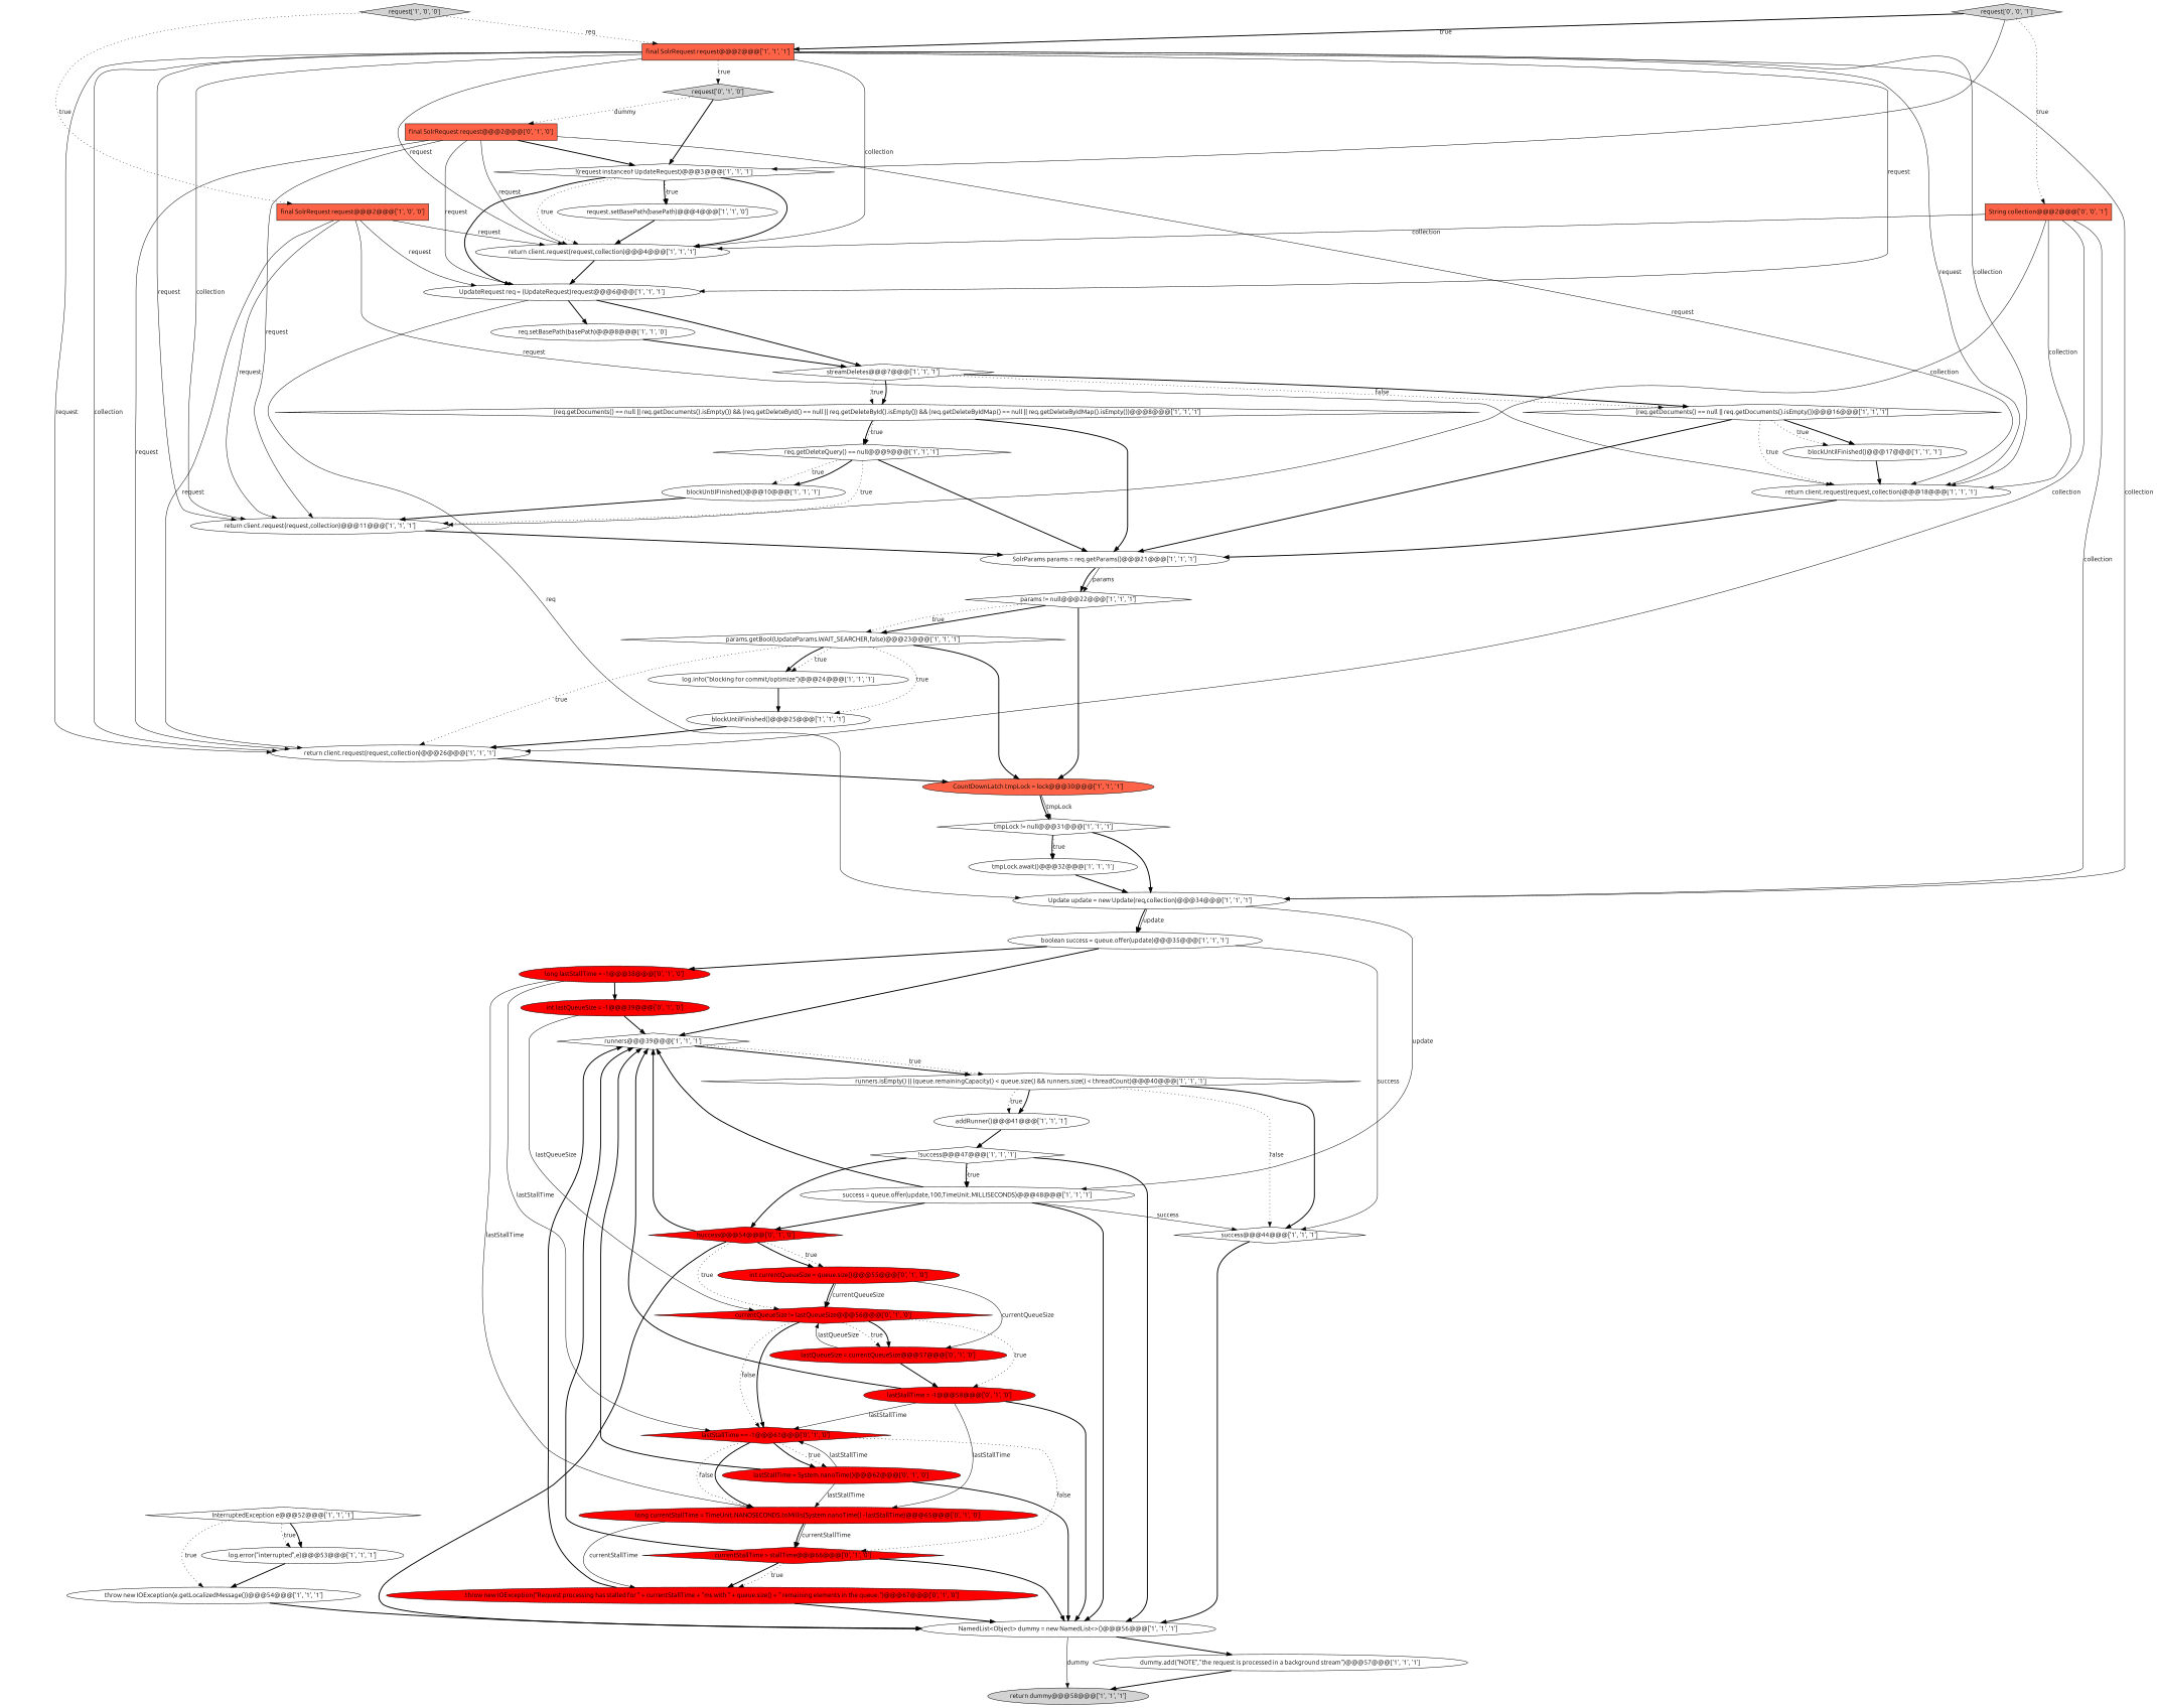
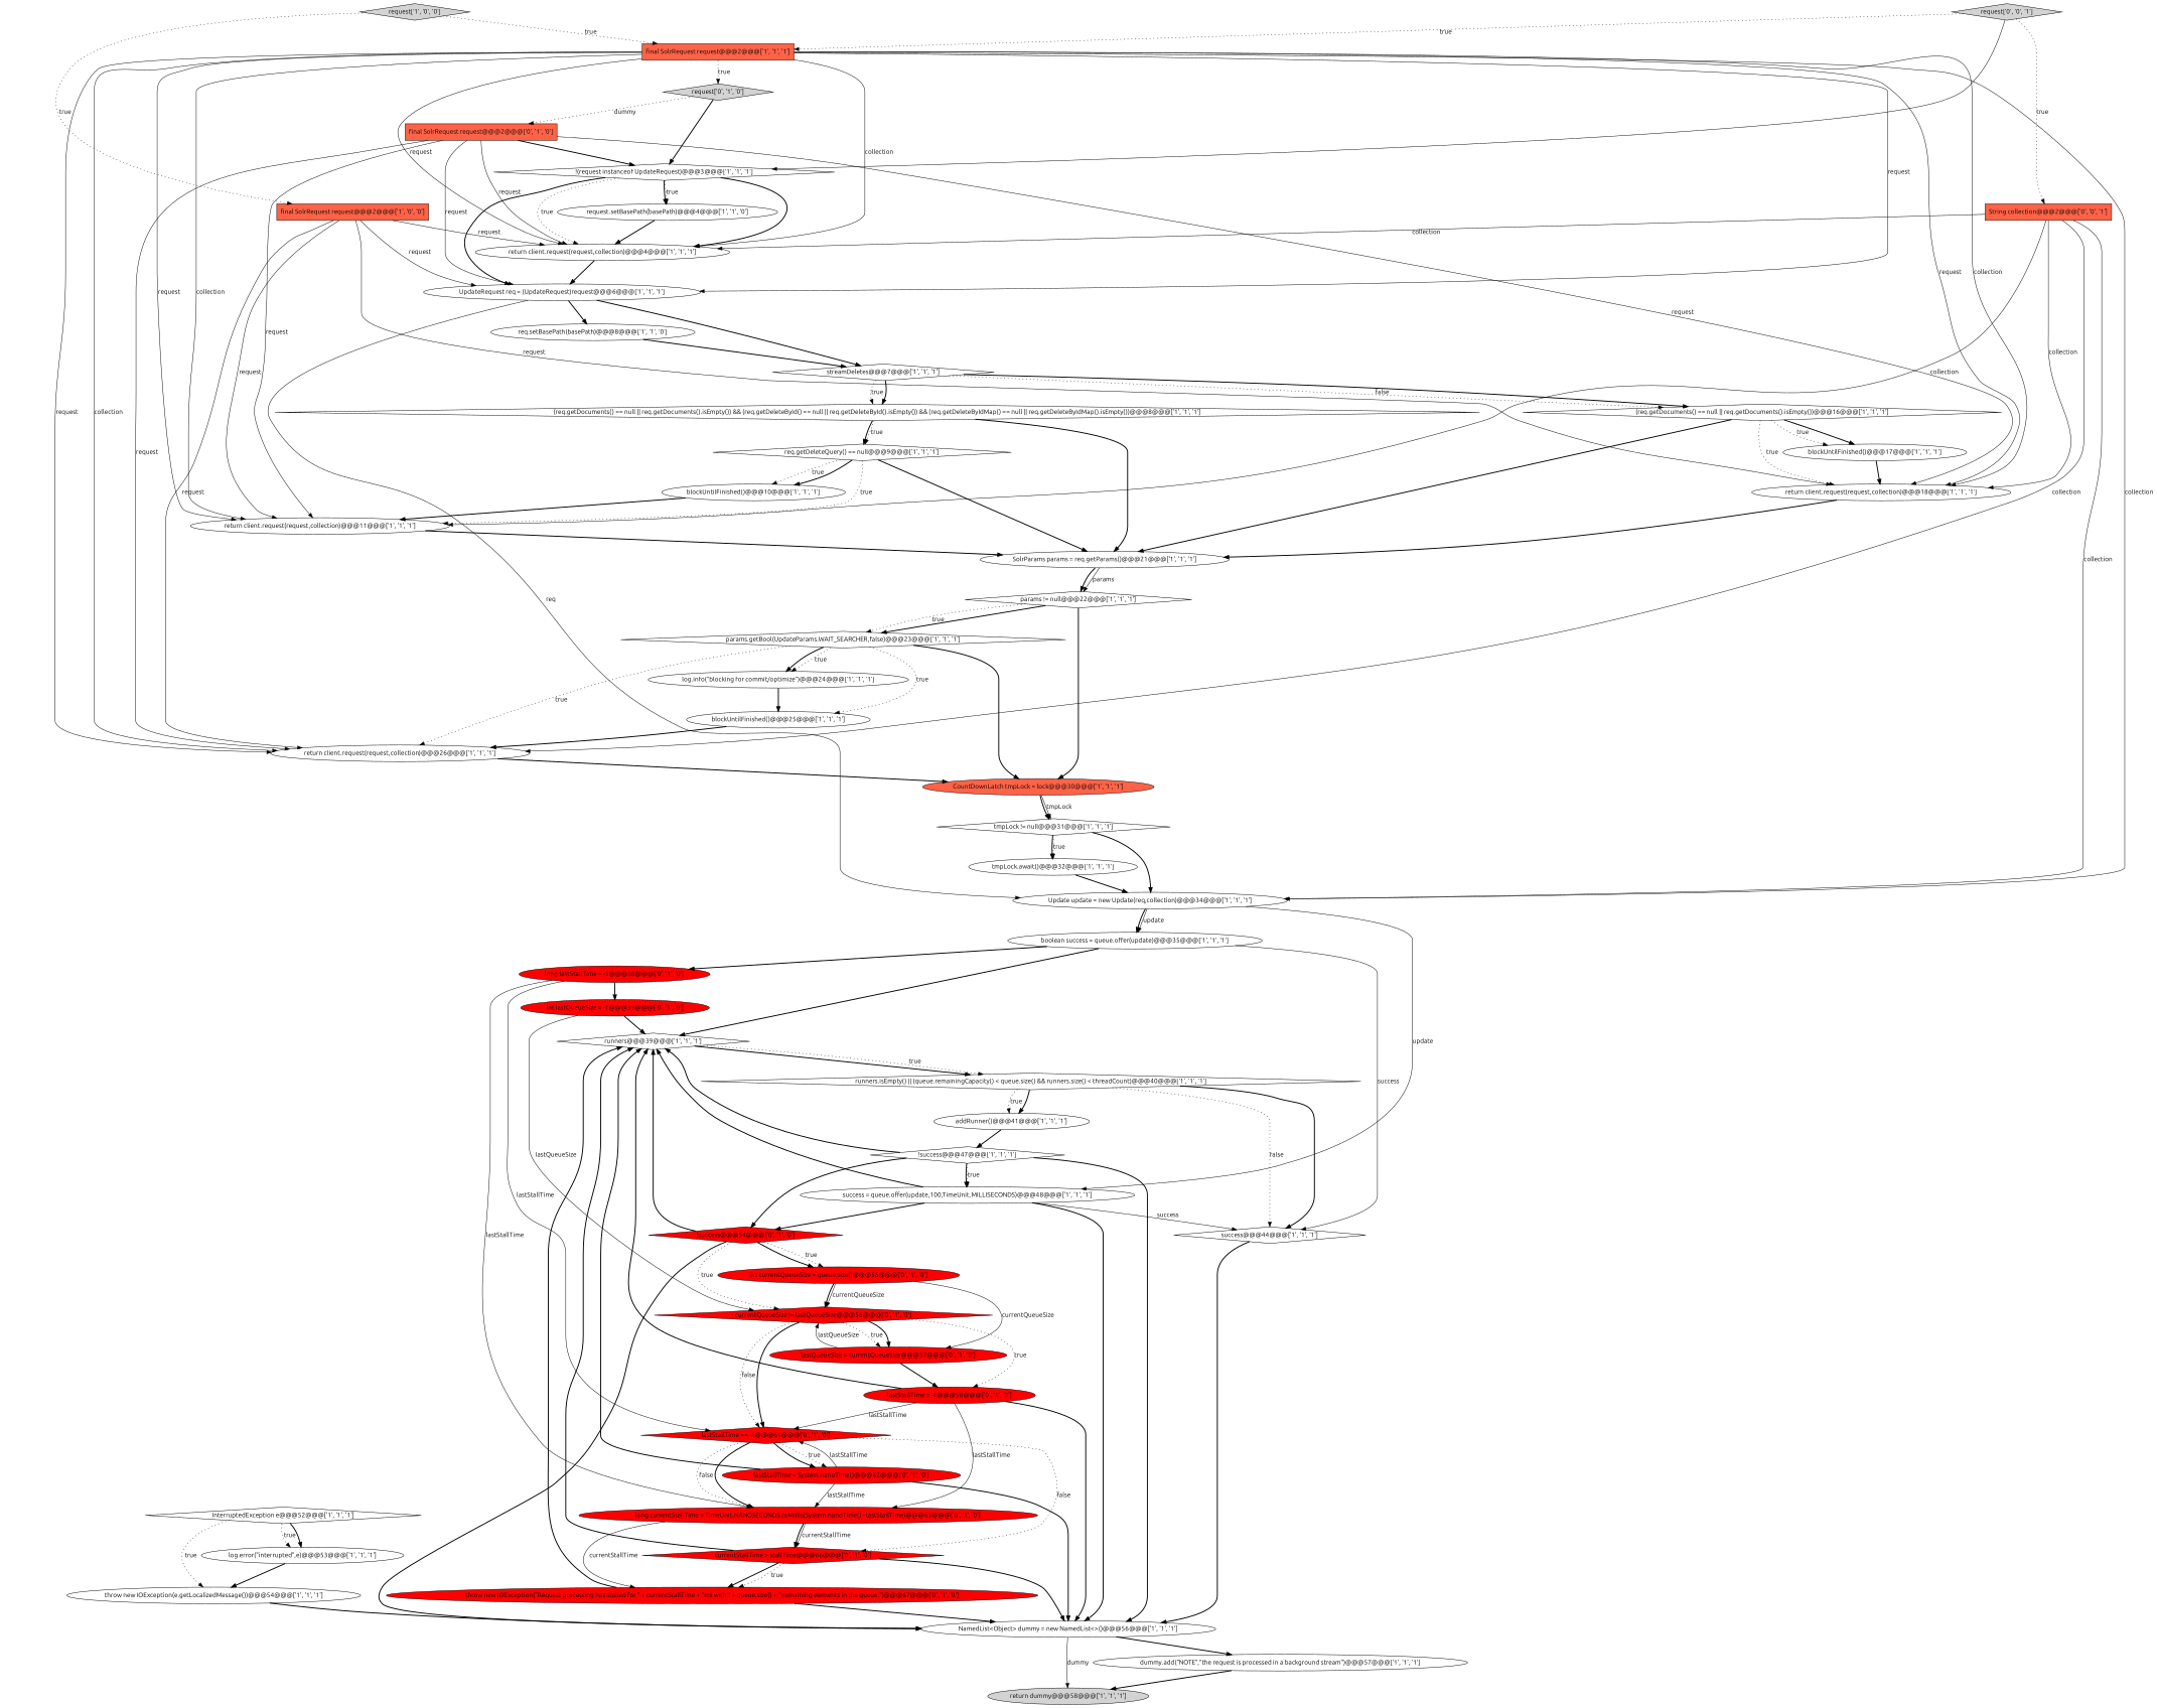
  digraph {
    fontname=Ubuntu
    node [fillcolor=white fontname=Ubuntu shape=ellipse style=filled]
    edge [fontname=Ubuntu style=bold]
    n1 [fillcolor=lightgray label="request['0', '1', '0']" shape=diamond]
    n2 [fillcolor=tomato label="final SolrRequest request@@@2@@@['0', '1', '0']" shape=box]
    n3 [label="!(request instanceof UpdateRequest)@@@3@@@['1', '1', '1']" shape=diamond]
    n4 [fillcolor=tomato label="final SolrRequest request@@@2@@@['1', '1', '1']" shape=box]
    n5 [label="return client.request(request,collection)@@@11@@@['1', '1', '1']"]
    n6 [label="Update update = new Update(req,collection)@@@34@@@['1', '1', '1']"]
    n7 [label="return client.request(request,collection)@@@26@@@['1', '1', '1']"]
    n8 [label="UpdateRequest req = (UpdateRequest)request@@@6@@@['1', '1', '1']"]
    n9 [label="return client.request(request,collection)@@@18@@@['1', '1', '1']"]
    n10 [label="return client.request(request,collection)@@@4@@@['1', '1', '1']"]
    n11 [label="request.setBasePath(basePath)@@@4@@@['1', '1', '0']"]
    n12 [label="SolrParams params = req.getParams()@@@21@@@['1', '1', '1']"]
    n13 [label="params != null@@@22@@@['1', '1', '1']" shape=diamond]
    n14 [label="tmpLock.await()@@@32@@@['1', '1', '1']"]
    n15 [label="boolean success = queue.offer(update)@@@35@@@['1', '1', '1']"]
    n16 [label="success = queue.offer(update,100,TimeUnit.MILLISECONDS)@@@48@@@['1', '1', '1']"]
    n17 [label="addRunner()@@@41@@@['1', '1', '1']"]
    n18 [label="!success@@@47@@@['1', '1', '1']" shape=diamond]
    n19 [label="runners@@@39@@@['1', '1', '1']" shape=diamond]
    n20 [label="NamedList<Object> dummy = new NamedList<>()@@@56@@@['1', '1', '1']"]
    n21 [fillcolor=red label="!success@@@54@@@['0', '1', '0']" shape=diamond]
    n22 [label="tmpLock != null@@@31@@@['1', '1', '1']" shape=diamond]
    n23 [label="params.getBool(UpdateParams.WAIT_SEARCHER,false)@@@23@@@['1', '1', '1']" shape=diamond]
    n24 [fillcolor=tomato label="CountDownLatch tmpLock = lock@@@30@@@['1', '1', '1']"]
    n25 [label="log.info(\"blocking for commit/optimize\")@@@24@@@['1', '1', '1']"]
    n26 [label="blockUntilFinished()@@@25@@@['1', '1', '1']"]
    n27 [label="success@@@44@@@['1', '1', '1']" shape=diamond]
    n28 [fillcolor=red label="long lastStallTime = -1@@@38@@@['0', '1', '0']"]
    n29 [fillcolor=red label="lastStallTime == -1@@@61@@@['0', '1', '0']" shape=diamond]
    n30 [fillcolor=red label="long currentStallTime = TimeUnit.NANOSECONDS.toMillis(System.nanoTime() - lastStallTime)@@@65@@@['0', '1', '0']"]
    n31 [fillcolor=red label="int lastQueueSize = -1@@@39@@@['0', '1', '0']"]
    n32 [label="runners.isEmpty() || (queue.remainingCapacity() < queue.size() && runners.size() < threadCount)@@@40@@@['1', '1', '1']" shape=diamond]
    n33 [fillcolor=red label="lastStallTime = System.nanoTime()@@@62@@@['0', '1', '0']"]
    n34 [fillcolor=red label="currentStallTime > stallTime@@@66@@@['0', '1', '0']" shape=diamond]
    n35 [fillcolor=red label="throw new IOException(\"Request processing has stalled for \" + currentStallTime + \"ms with \" + queue.size() + \" remaining elements in the queue.\")@@@67@@@['0', '1', '0']"]
    n36 [fillcolor=lightgray label="return dummy@@@58@@@['1', '1', '1']"]
    n37 [label="dummy.add(\"NOTE\",\"the request is processed in a background stream\")@@@57@@@['1', '1', '1']"]
    n38 [fillcolor=red label="int currentQueueSize = queue.size()@@@55@@@['0', '1', '0']"]
    n39 [fillcolor=red label="currentQueueSize != lastQueueSize@@@56@@@['0', '1', '0']" shape=diamond]
    n40 [fillcolor=red label="lastQueueSize = currentQueueSize@@@57@@@['0', '1', '0']"]
    n41 [fillcolor=red label="lastStallTime = -1@@@58@@@['0', '1', '0']"]
    n42 [fillcolor=lightgray label="request['1', '0', '0']" shape=diamond]
    n43 [fillcolor=tomato label="final SolrRequest request@@@2@@@['1', '0', '0']" shape=box]
    n44 [label="req.setBasePath(basePath)@@@8@@@['1', '1', '0']"]
    n45 [label="streamDeletes@@@7@@@['1', '1', '1']" shape=diamond]
    n46 [label="(req.getDocuments() == null || req.getDocuments().isEmpty())@@@16@@@['1', '1', '1']" shape=diamond]
    n47 [label="(req.getDocuments() == null || req.getDocuments().isEmpty()) && (req.getDeleteById() == null || req.getDeleteById().isEmpty()) && (req.getDeleteByIdMap() == null || req.getDeleteByIdMap().isEmpty())@@@8@@@['1', '1', '1']" shape=diamond]
    n48 [label="req.getDeleteQuery() == null@@@9@@@['1', '1', '1']" shape=diamond]
    n49 [label="blockUntilFinished()@@@10@@@['1', '1', '1']"]
    n50 [label="blockUntilFinished()@@@17@@@['1', '1', '1']"]
    n51 [label="log.error(\"interrupted\",e)@@@53@@@['1', '1', '1']"]
    n52 [label="throw new IOException(e.getLocalizedMessage())@@@54@@@['1', '1', '1']"]
    n53 [fillcolor=tomato label="String collection@@@2@@@['0', '0', '1']" shape=box]
    n54 [label="InterruptedException e@@@52@@@['1', '1', '1']" shape=diamond]
    n55 [fillcolor=lightgray label="request['0', '0', '1']" shape=diamond]
    n1 -> n2 [label=dummy style=dotted]
    n1 -> n3
    n2 -> n3
    n2 -> n5 [label=request style=solid]
    n2 -> n7 [label=request style=solid]
    n2 -> n8 [label=request style=solid]
    n2 -> n9 [label=request style=solid]
    n2 -> n10 [label=request style=solid]
    n3 -> n8
    n3 -> n10
    n3 -> n10 [label=true style=dotted]
    n3 -> n11
    n3 -> n11 [label=true style=dotted]
    n4 -> n1 [label=true style=dotted]
    n4 -> n5 [label=request style=solid]
    n4 -> n5 [label=collection style=solid]
    n4 -> n6 [label=collection style=solid]
    n4 -> n7 [label=collection style=solid]
    n4 -> n7 [label=request style=solid]
    n4 -> n8 [label=request style=solid]
    n4 -> n9 [label=request style=solid]
    n4 -> n9 [label=collection style=solid]
    n4 -> n10 [label=request style=solid]
    n4 -> n10 [label=collection style=solid]
    n5 -> n12
    n6 -> n15
    n6 -> n15 [label=update style=solid]
    n6 -> n16 [label=update style=solid]
    n7 -> n24
    n8 -> n6 [label=req style=solid]
    n8 -> n44
    n8 -> n45
    n9 -> n12
    n10 -> n8
    n11 -> n10
    n12 -> n13 [label=params style=solid]
    n12 -> n13
    n13 -> n23
    n13 -> n23 [label=true style=dotted]
    n13 -> n24
    n14 -> n6
    n15 -> n19
    n15 -> n27 [label=success style=solid]
    n15 -> n28
    n16 -> n19
    n16 -> n20
    n16 -> n21
    n16 -> n27 [label=success style=solid]
    n17 -> n18
    n18 -> n16 [label=true style=dotted]
    n18 -> n16
+   n18 -> n19
    n18 -> n20
    n18 -> n21
    n19 -> n32
    n19 -> n32 [label=true style=dotted]
    n20 -> n36 [label=dummy style=solid]
    n20 -> n37
    n21 -> n19
    n21 -> n20
    n21 -> n38
    n21 -> n38 [label=true style=dotted]
    n21 -> n39 [label=true style=dotted]
    n22 -> n6
    n22 -> n14 [label=true style=dotted]
    n22 -> n14
    n23 -> n7 [label=true style=dotted]
    n23 -> n24
    n23 -> n25 [label=true style=dotted]
    n23 -> n25
    n23 -> n26 [label=true style=dotted]
    n24 -> n22 [label=tmpLock style=solid]
    n24 -> n22
    n25 -> n26
    n26 -> n7
    n27 -> n20
    n28 -> n29 [label=lastStallTime style=solid]
    n28 -> n30 [label=lastStallTime style=solid]
    n28 -> n31
    n29 -> n30
    n29 -> n30 [label=false style=dotted]
    n29 -> n33
    n29 -> n33 [label=true style=dotted]
    n29 -> n34 [label=false style=dotted]
    n30 -> n34 [label=currentStallTime style=solid]
    n30 -> n34
    n30 -> n35 [label=currentStallTime style=solid]
    n31 -> n19
    n31 -> n39 [label=lastQueueSize style=solid]
    n32 -> n17
    n32 -> n17 [label=true style=dotted]
    n32 -> n27
    n32 -> n27 [label=false style=dotted]
    n33 -> n19
    n33 -> n20
    n33 -> n29 [label=lastStallTime style=solid]
    n33 -> n30 [label=lastStallTime style=solid]
    n34 -> n19
    n34 -> n20
    n34 -> n35
    n34 -> n35 [label=true style=dotted]
    n35 -> n19
    n35 -> n20
    n37 -> n36
    n38 -> n39 [label=currentQueueSize style=solid]
    n38 -> n39
    n38 -> n40 [label=currentQueueSize style=solid]
    n39 -> n29
    n39 -> n29 [label=false style=dotted]
    n39 -> n40 [label=true style=dotted]
    n39 -> n40
    n39 -> n41 [label=true style=dotted]
    n40 -> n39 [label=lastQueueSize style=solid]
    n40 -> n41
    n41 -> n19
    n41 -> n20
    n41 -> n29 [label=lastStallTime style=solid]
    n41 -> n30 [label=lastStallTime style=solid]
-   n42 -> n4 [label=req style=dotted]
+   n42 -> n4 [label=true style=dotted]
    n42 -> n43 [label=true style=dotted]
    n43 -> n5 [label=request style=solid]
    n43 -> n7 [label=request style=solid]
    n43 -> n8 [label=request style=solid]
    n43 -> n9 [label=request style=solid]
    n43 -> n10 [label=request style=solid]
    n44 -> n45
    n45 -> n46 [label=false style=dotted]
    n45 -> n46
    n45 -> n47
    n45 -> n47 [label=true style=dotted]
    n46 -> n9 [label=true style=dotted]
    n46 -> n12
    n46 -> n50
    n46 -> n50 [label=true style=dotted]
    n47 -> n12
    n47 -> n48
    n47 -> n48 [label=true style=dotted]
    n48 -> n5 [label=true style=dotted]
    n48 -> n12
    n48 -> n49 [label=true style=dotted]
    n48 -> n49
    n49 -> n5
    n50 -> n9
    n51 -> n52
    n52 -> n20
    n53 -> n5 [label=collection style=solid]
    n53 -> n6 [label=collection style=solid]
    n53 -> n7 [label=collection style=solid]
    n53 -> n9 [label=collection style=solid]
    n53 -> n10 [label=collection style=solid]
    n54 -> n51 [label=true style=dotted]
    n54 -> n51
    n54 -> n52 [label=true style=dotted]
    n55 -> n3 [style=solid]
-   n55 -> n4 [label=true]
+   n55 -> n4 [label=true style=dotted]
    n55 -> n53 [label=true style=dotted]
  }
